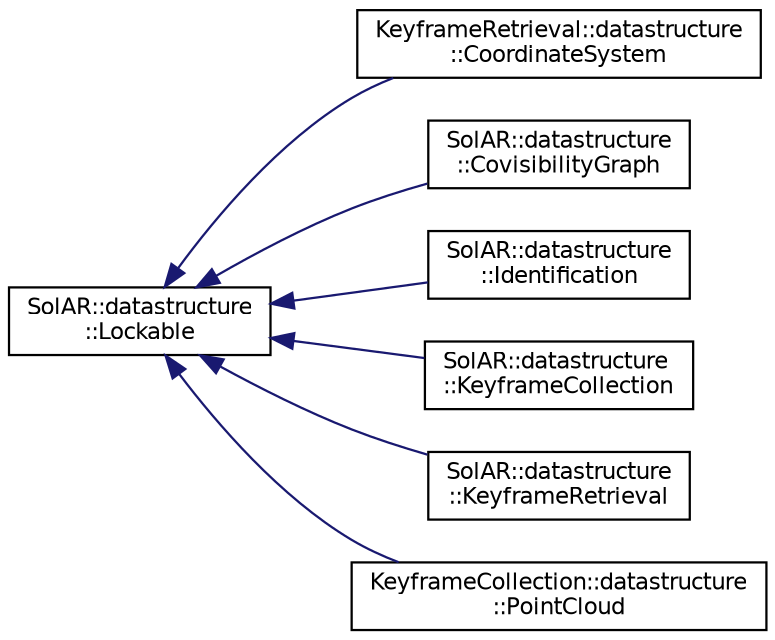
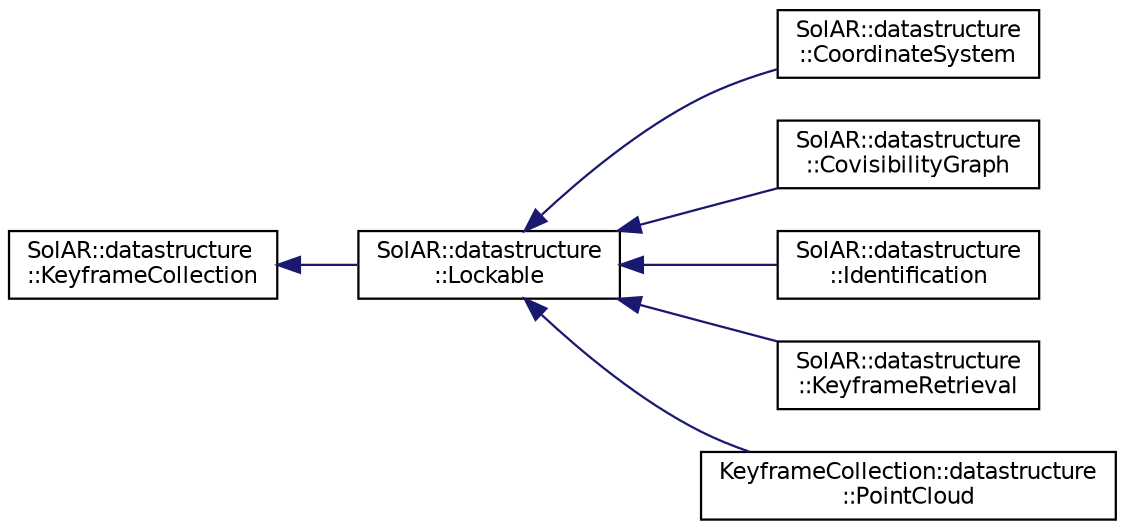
  digraph {
    rankdir=LR
    node [color=black fillcolor=white fontname=Helvetica fontsize=10 shape=record style=filled]
    edge [color=midnightblue dir=back fontname=Helvetica fontsize=10 labelfontname=Helvetica labelfontsize=10 style=solid]
    n1 [height=0.2 label="SolAR::datastructure\l::Lockable" width=0.4]
-   n2 [height=0.2 label="KeyframeRetrieval::datastructure\l::CoordinateSystem" width=0.4]
+   n2 [height=0.2 label="SolAR::datastructure\l::CoordinateSystem" width=0.4]
    n3 [height=0.2 label="SolAR::datastructure\l::CovisibilityGraph" width=0.4]
    n4 [height=0.2 label="SolAR::datastructure\l::Identification" width=0.4]
    n5 [height=0.2 label="SolAR::datastructure\l::KeyframeCollection" width=0.4]
    n6 [height=0.2 label="SolAR::datastructure\l::KeyframeRetrieval" width=0.4]
    n7 [height=0.2 label="KeyframeCollection::datastructure\l::PointCloud" width=0.4]
    n1 -> n2
    n1 -> n3
    n1 -> n4
-   n1 -> n5
+   n5 -> n1
    n1 -> n6
    n1 -> n7
  }
